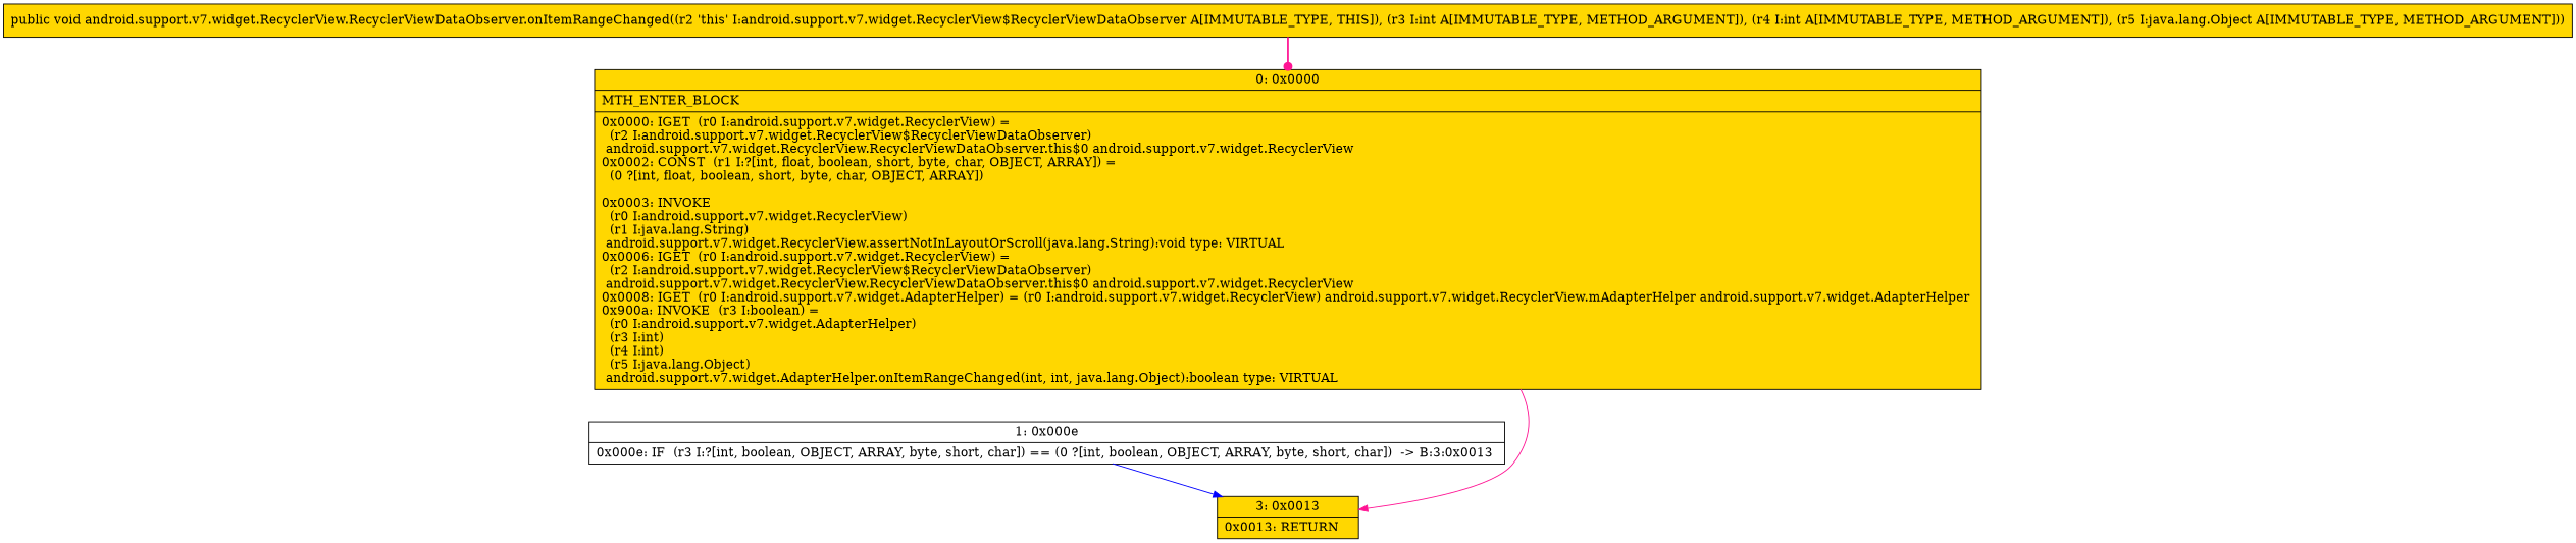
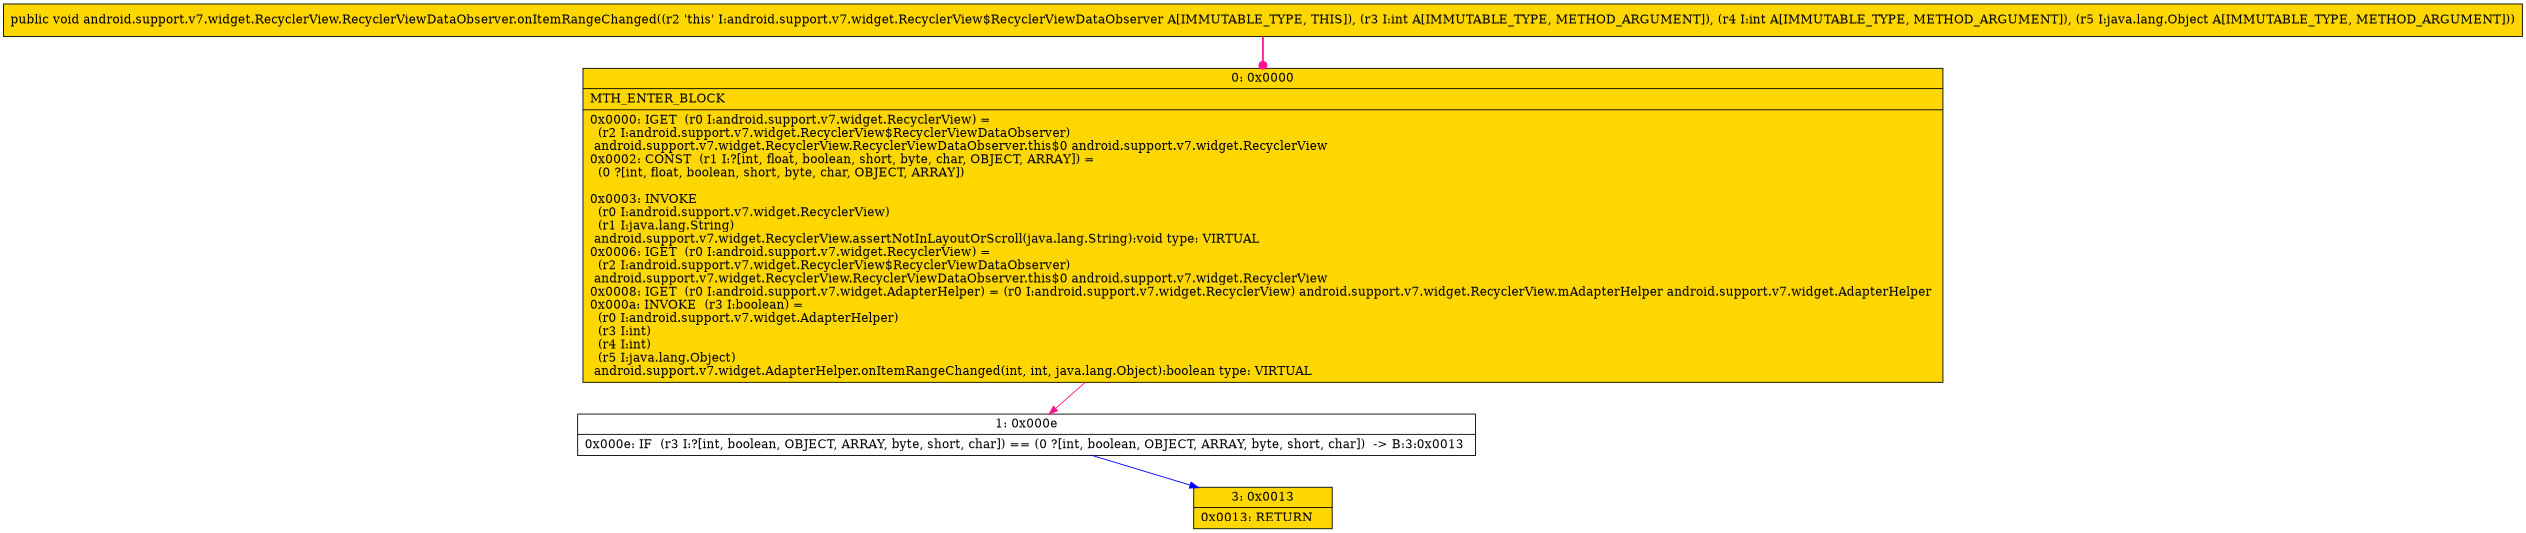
  digraph {
    node [fillcolor=gold shape=record style=filled]
    edge [arrowhead=normal color=deeppink style=solid]
-   n1 [label="{0\:\ 0x0000|MTH_ENTER_BLOCK\l|0x0000: IGET  (r0 I:android.support.v7.widget.RecyclerView) = \l  (r2 I:android.support.v7.widget.RecyclerView$RecyclerViewDataObserver)\l android.support.v7.widget.RecyclerView.RecyclerViewDataObserver.this$0 android.support.v7.widget.RecyclerView \l0x0002: CONST  (r1 I:?[int, float, boolean, short, byte, char, OBJECT, ARRAY]) = \l  (0 ?[int, float, boolean, short, byte, char, OBJECT, ARRAY])\l \l0x0003: INVOKE  \l  (r0 I:android.support.v7.widget.RecyclerView)\l  (r1 I:java.lang.String)\l android.support.v7.widget.RecyclerView.assertNotInLayoutOrScroll(java.lang.String):void type: VIRTUAL \l0x0006: IGET  (r0 I:android.support.v7.widget.RecyclerView) = \l  (r2 I:android.support.v7.widget.RecyclerView$RecyclerViewDataObserver)\l android.support.v7.widget.RecyclerView.RecyclerViewDataObserver.this$0 android.support.v7.widget.RecyclerView \l0x0008: IGET  (r0 I:android.support.v7.widget.AdapterHelper) = (r0 I:android.support.v7.widget.RecyclerView) android.support.v7.widget.RecyclerView.mAdapterHelper android.support.v7.widget.AdapterHelper \l0x900a: INVOKE  (r3 I:boolean) = \l  (r0 I:android.support.v7.widget.AdapterHelper)\l  (r3 I:int)\l  (r4 I:int)\l  (r5 I:java.lang.Object)\l android.support.v7.widget.AdapterHelper.onItemRangeChanged(int, int, java.lang.Object):boolean type: VIRTUAL \l}"]
+   n1 [label="{0\:\ 0x0000|MTH_ENTER_BLOCK\l|0x0000: IGET  (r0 I:android.support.v7.widget.RecyclerView) = \l  (r2 I:android.support.v7.widget.RecyclerView$RecyclerViewDataObserver)\l android.support.v7.widget.RecyclerView.RecyclerViewDataObserver.this$0 android.support.v7.widget.RecyclerView \l0x0002: CONST  (r1 I:?[int, float, boolean, short, byte, char, OBJECT, ARRAY]) = \l  (0 ?[int, float, boolean, short, byte, char, OBJECT, ARRAY])\l \l0x0003: INVOKE  \l  (r0 I:android.support.v7.widget.RecyclerView)\l  (r1 I:java.lang.String)\l android.support.v7.widget.RecyclerView.assertNotInLayoutOrScroll(java.lang.String):void type: VIRTUAL \l0x0006: IGET  (r0 I:android.support.v7.widget.RecyclerView) = \l  (r2 I:android.support.v7.widget.RecyclerView$RecyclerViewDataObserver)\l android.support.v7.widget.RecyclerView.RecyclerViewDataObserver.this$0 android.support.v7.widget.RecyclerView \l0x0008: IGET  (r0 I:android.support.v7.widget.AdapterHelper) = (r0 I:android.support.v7.widget.RecyclerView) android.support.v7.widget.RecyclerView.mAdapterHelper android.support.v7.widget.AdapterHelper \l0x000a: INVOKE  (r3 I:boolean) = \l  (r0 I:android.support.v7.widget.AdapterHelper)\l  (r3 I:int)\l  (r4 I:int)\l  (r5 I:java.lang.Object)\l android.support.v7.widget.AdapterHelper.onItemRangeChanged(int, int, java.lang.Object):boolean type: VIRTUAL \l}"]
    n2 [fillcolor=white label="{1\:\ 0x000e|0x000e: IF  (r3 I:?[int, boolean, OBJECT, ARRAY, byte, short, char]) == (0 ?[int, boolean, OBJECT, ARRAY, byte, short, char])  \-\> B:3:0x0013 \l}"]
    n3 [label="{3\:\ 0x0013|0x0013: RETURN   \l}"]
    n4 [label="{public void android.support.v7.widget.RecyclerView.RecyclerViewDataObserver.onItemRangeChanged((r2 'this' I:android.support.v7.widget.RecyclerView$RecyclerViewDataObserver A[IMMUTABLE_TYPE, THIS]), (r3 I:int A[IMMUTABLE_TYPE, METHOD_ARGUMENT]), (r4 I:int A[IMMUTABLE_TYPE, METHOD_ARGUMENT]), (r5 I:java.lang.Object A[IMMUTABLE_TYPE, METHOD_ARGUMENT])) }"]
-   n1 -> n3
+   n1 -> n2
    n2 -> n3 [color=blue]
    n4 -> n1 [arrowhead=dot style=bold]
  }
